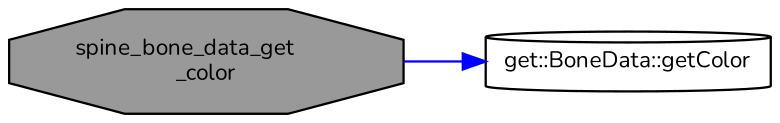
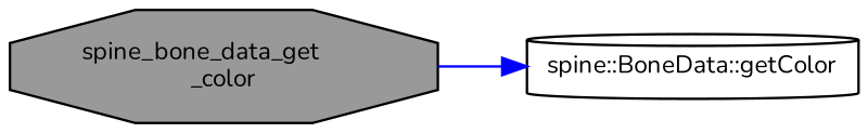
  digraph {
    rankdir=LR
    fontname=Nunito
    node [color=black fontname=Nunito fontsize=10 style=filled]
    n1 [fillcolor=grey60 fontcolor=black height=0.2 label="spine_bone_data_get\l_color" shape=octagon width=0.4]
-   n2 [fillcolor=white height=0.2 label="get::BoneData::getColor" shape=cylinder width=0.4]
+   n2 [fillcolor=white height=0.2 label="spine::BoneData::getColor" shape=cylinder width=0.4]
    n1 -> n2 [color=blue fontname=Nunito fontsize=10 labelfontname=Helvetica labelfontsize=10 style=solid]
  }
